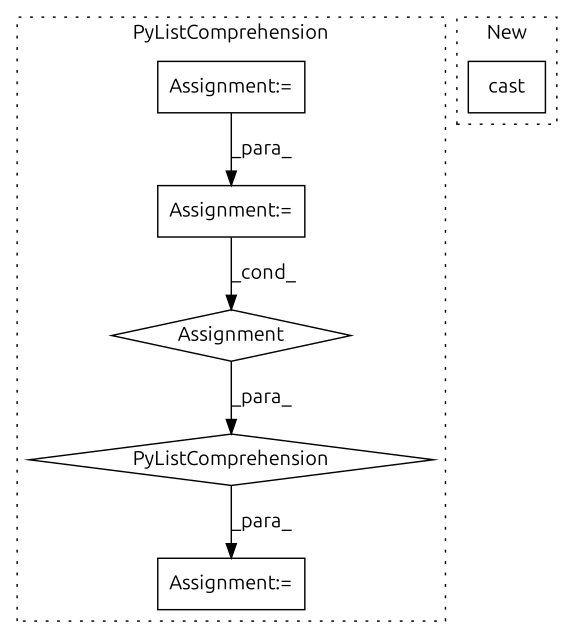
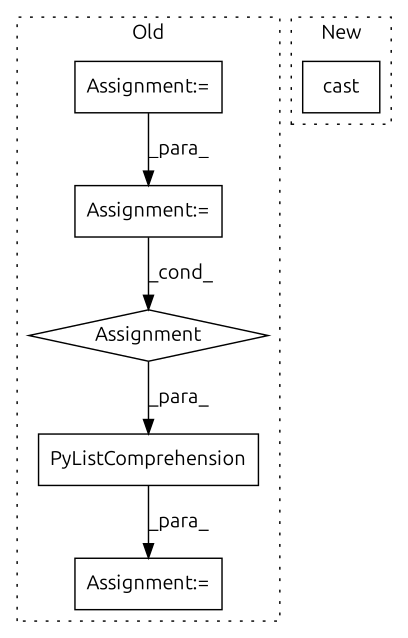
  digraph {
    fontname=Ubuntu
    node [a=7 fontname=Ubuntu l=50 s=6864 shape=box]
    edge [fontname=Ubuntu]
    n1 [a=113 label=Assignment shape=diamond]
    n2 [label="Assignment:="]
-   n3 [a=109 l=243 label=PyListComprehension s=6792 shape=diamond]
+   n3 [a=109 l=243 label=PyListComprehension s=6792]
    n4 [l=42 label="Assignment:=" s=6974]
    n5 [l=23 label="Assignment:=" s=6769]
    n6 [a=32 l="5,1" label=cast s="5700,5733"]
    subgraph cluster_1 {
-     label=PyListComprehension
+     label=Old
      style=dotted
      n1
      n2
      n3
      n4
      n5
    }
    subgraph cluster_2 {
      label=New
      style=dotted
      n6
    }
    n1 -> n3 [label=_para_]
    n2 -> n1 [label=_cond_]
    n3 -> n5 [label=_para_]
    n4 -> n2 [label=_para_]
  }
